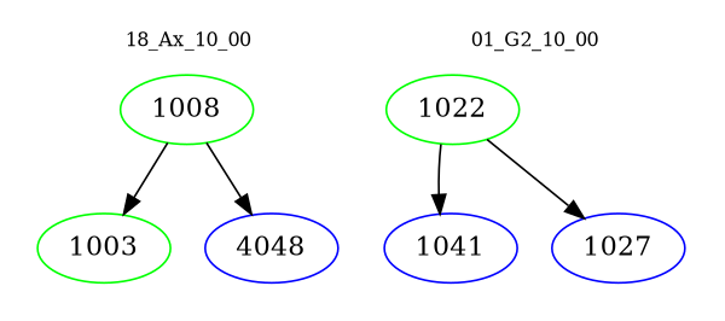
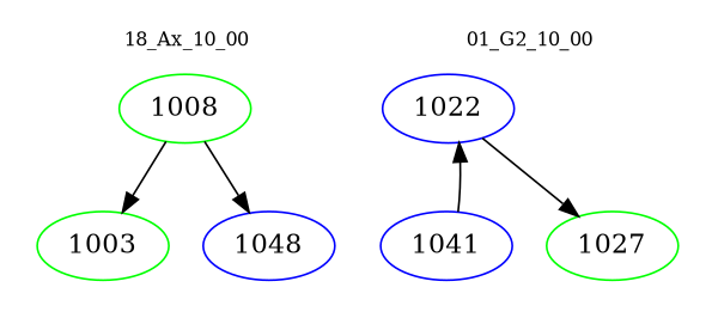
  digraph {
    node [color=green]
    edge [color=black]
    n1 [label=1008]
    n2 [label=1003]
-   n3 [color=blue label=4048]
-   n4 [label=1022]
+   n3 [color=blue label=1048]
+   n4 [color=blue label=1022]
    n5 [color=blue label=1041]
-   n6 [color=blue label=1027]
+   n6 [label=1027]
    subgraph cluster_1 {
      color=white
      fontsize=10
      label="18_Ax_10_00"
      n1
      n2
      n3
    }
    subgraph cluster_2 {
      color=white
      fontsize=10
      label="01_G2_10_00"
      n4
      n5
      n6
    }
    n1 -> n2
    n1 -> n3
-   n4 -> n5
+   n5 -> n4
    n4 -> n6
  }
